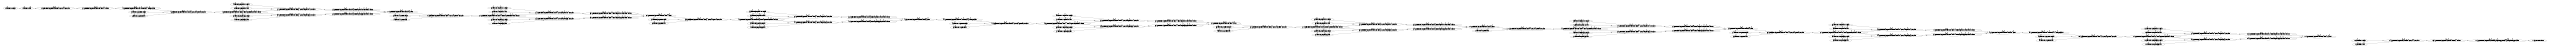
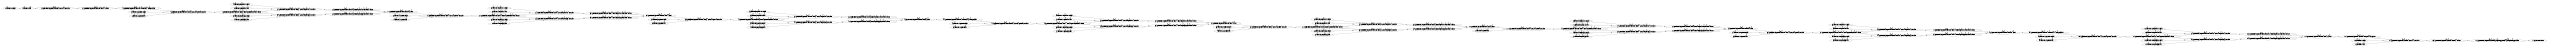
  strict digraph {
    rankdir=LR
    node [type=nncf_model_const]
    "0 features.0.weight"
    "1 features.0.bias"
    "2 SqueezeNet/Sequential[features]/Conv2d[0]/conv2d_0" [type=conv2d]
    "3 SqueezeNet/Sequential[features]/ReLU[1]/relu__0" [type=relu_]
    "4 SqueezeNet/Sequential[features]/MaxPool2d[2]/max_pool2d_0" [type=max_pool2d]
    "7 SqueezeNet/Sequential[features]/Fire[3]/Conv2d[squeeze]/conv2d_0" [type=conv2d]
    "8 SqueezeNet/Sequential[features]/Fire[3]/ReLU[squeeze_activation]/relu__0" [type=relu_]
    "5 features.3.squeeze.weight"
    "6 features.3.squeeze.bias"
    "11 SqueezeNet/Sequential[features]/Fire[3]/Conv2d[expand1x1]/conv2d_0" [type=conv2d]
    "15 SqueezeNet/Sequential[features]/Fire[3]/Conv2d[expand3x3]/conv2d_0" [type=conv2d]
    "12 SqueezeNet/Sequential[features]/Fire[3]/ReLU[expand1x1_activation]/relu__0" [type=relu_]
    "16 SqueezeNet/Sequential[features]/Fire[3]/ReLU[expand3x3_activation]/relu__0" [type=relu_]
    "9 features.3.expand1x1.weight"
    "10 features.3.expand1x1.bias"
    "17 SqueezeNet/Sequential[features]/Fire[3]/cat_0" [type=cat]
    "20 SqueezeNet/Sequential[features]/Fire[4]/Conv2d[squeeze]/conv2d_0" [type=conv2d]
    "13 features.3.expand3x3.weight"
    "14 features.3.expand3x3.bias"
    "21 SqueezeNet/Sequential[features]/Fire[4]/ReLU[squeeze_activation]/relu__0" [type=relu_]
    "18 features.4.squeeze.weight"
    "19 features.4.squeeze.bias"
    "24 SqueezeNet/Sequential[features]/Fire[4]/Conv2d[expand1x1]/conv2d_0" [type=conv2d]
    "28 SqueezeNet/Sequential[features]/Fire[4]/Conv2d[expand3x3]/conv2d_0" [type=conv2d]
    "25 SqueezeNet/Sequential[features]/Fire[4]/ReLU[expand1x1_activation]/relu__0" [type=relu_]
    "29 SqueezeNet/Sequential[features]/Fire[4]/ReLU[expand3x3_activation]/relu__0" [type=relu_]
    "22 features.4.expand1x1.weight"
    "23 features.4.expand1x1.bias"
    "30 SqueezeNet/Sequential[features]/Fire[4]/cat_0" [type=cat]
    "33 SqueezeNet/Sequential[features]/Fire[5]/Conv2d[squeeze]/conv2d_0" [type=conv2d]
    "26 features.4.expand3x3.weight"
    "27 features.4.expand3x3.bias"
    "34 SqueezeNet/Sequential[features]/Fire[5]/ReLU[squeeze_activation]/relu__0" [type=relu_]
    "31 features.5.squeeze.weight"
    "32 features.5.squeeze.bias"
    "37 SqueezeNet/Sequential[features]/Fire[5]/Conv2d[expand1x1]/conv2d_0" [type=conv2d]
    "41 SqueezeNet/Sequential[features]/Fire[5]/Conv2d[expand3x3]/conv2d_0" [type=conv2d]
    "38 SqueezeNet/Sequential[features]/Fire[5]/ReLU[expand1x1_activation]/relu__0" [type=relu_]
    "42 SqueezeNet/Sequential[features]/Fire[5]/ReLU[expand3x3_activation]/relu__0" [type=relu_]
    "35 features.5.expand1x1.weight"
    "36 features.5.expand1x1.bias"
    "43 SqueezeNet/Sequential[features]/Fire[5]/cat_0" [type=cat]
    "44 SqueezeNet/Sequential[features]/MaxPool2d[6]/max_pool2d_0" [type=max_pool2d]
    n44 [label="39 features.5.pool3x3.weight"]
    "40 features.5.expand3x3.bias"
    "47 SqueezeNet/Sequential[features]/Fire[7]/Conv2d[squeeze]/conv2d_0" [type=conv2d]
    "48 SqueezeNet/Sequential[features]/Fire[7]/ReLU[squeeze_activation]/relu__0" [type=relu_]
    "45 features.7.squeeze.weight"
    "46 features.7.squeeze.bias"
    "51 SqueezeNet/Sequential[features]/Fire[7]/Conv2d[expand1x1]/conv2d_0" [type=conv2d]
    "55 SqueezeNet/Sequential[features]/Fire[7]/Conv2d[expand3x3]/conv2d_0" [type=conv2d]
    "52 SqueezeNet/Sequential[features]/Fire[7]/ReLU[expand1x1_activation]/relu__0" [type=relu_]
    "56 SqueezeNet/Sequential[features]/Fire[7]/ReLU[expand3x3_activation]/relu__0" [type=relu_]
    "49 features.7.expand1x1.weight"
    "50 features.7.expand1x1.bias"
    "57 SqueezeNet/Sequential[features]/Fire[7]/cat_0" [type=cat]
    "60 SqueezeNet/Sequential[features]/Fire[8]/Conv2d[squeeze]/conv2d_0" [type=conv2d]
    "53 features.7.expand3x3.weight"
    "54 features.7.expand3x3.bias"
    "61 SqueezeNet/Sequential[features]/Fire[8]/ReLU[squeeze_activation]/relu__0" [type=relu_]
    "58 features.8.squeeze.weight"
    "59 features.8.squeeze.bias"
    "64 SqueezeNet/Sequential[features]/Fire[8]/Conv2d[expand1x1]/conv2d_0" [type=conv2d]
    "68 SqueezeNet/Sequential[features]/Fire[8]/Conv2d[expand3x3]/conv2d_0" [type=conv2d]
    "65 SqueezeNet/Sequential[features]/Fire[8]/ReLU[expand1x1_activation]/relu__0" [type=relu_]
    "69 SqueezeNet/Sequential[features]/Fire[8]/ReLU[expand3x3_activation]/relu__0" [type=relu_]
    "62 features.8.expand1x1.weight"
    "63 features.8.expand1x1.bias"
    "70 SqueezeNet/Sequential[features]/Fire[8]/cat_0" [type=cat]
    "73 SqueezeNet/Sequential[features]/Fire[9]/Conv2d[squeeze]/conv2d_0" [type=conv2d]
    "66 features.8.expand3x3.weight"
    "67 features.8.expand3x3.bias"
    "74 SqueezeNet/Sequential[features]/Fire[9]/ReLU[squeeze_activation]/relu__0" [type=relu_]
    "72 features.9.squeeze.bias"
    "77 SqueezeNet/Sequential[features]/Fire[9]/Conv2d[expand1x1]/conv2d_0" [type=conv2d]
    "81 SqueezeNet/Sequential[features]/Fire[9]/Conv2d[expand3x3]/conv2d_0" [type=conv2d]
    "78 SqueezeNet/Sequential[features]/Fire[9]/ReLU[expand1x1_activation]/relu__0" [type=relu_]
    "82 SqueezeNet/Sequential[features]/Fire[9]/ReLU[expand3x3_activation]/relu__0" [type=relu_]
    "75 features.9.expand1x1.weight"
    "76 features.9.expand1x1.bias"
    "83 SqueezeNet/Sequential[features]/Fire[9]/cat_0" [type=cat]
    "86 SqueezeNet/Sequential[features]/Fire[10]/Conv2d[squeeze]/conv2d_0" [type=conv2d]
    "79 features.9.expand3x3.weight"
    "80 features.9.expand3x3.bias"
    "87 SqueezeNet/Sequential[features]/Fire[10]/ReLU[squeeze_activation]/relu__0" [type=relu_]
    "84 features.10.squeeze.weight"
    "85 features.10.squeeze.bias"
    "90 SqueezeNet/Sequential[features]/Fire[10]/Conv2d[expand1x1]/conv2d_0" [type=conv2d]
    "94 SqueezeNet/Sequential[features]/Fire[10]/Conv2d[expand3x3]/conv2d_0" [type=conv2d]
    "91 SqueezeNet/Sequential[features]/Fire[10]/ReLU[expand1x1_activation]/relu__0" [type=relu_]
    "95 SqueezeNet/Sequential[features]/Fire[10]/ReLU[expand3x3_activation]/relu__0" [type=relu_]
    "88 features.10.expand1x1.weight"
    "89 features.10.expand1x1.bias"
    "96 SqueezeNet/Sequential[features]/Fire[10]/cat_0" [type=cat]
    "97 SqueezeNet/Sequential[features]/MaxPool2d[11]/max_pool2d_0" [type=max_pool2d]
    "92 features.10.expand3x3.weight"
    "93 features.10.expand3x3.bias"
    "100 SqueezeNet/Sequential[features]/Fire[12]/Conv2d[squeeze]/conv2d_0" [type=conv2d]
    "101 SqueezeNet/Sequential[features]/Fire[12]/ReLU[squeeze_activation]/relu__0" [type=relu_]
    "98 features.12.squeeze.weight"
    "99 features.12.squeeze.bias"
    "104 SqueezeNet/Sequential[features]/Fire[12]/Conv2d[expand1x1]/conv2d_0" [type=conv2d]
    "108 SqueezeNet/Sequential[features]/Fire[12]/Conv2d[expand3x3]/conv2d_0" [type=conv2d]
    "105 SqueezeNet/Sequential[features]/Fire[12]/ReLU[expand1x1_activation]/relu__0" [type=relu_]
    "109 SqueezeNet/Sequential[features]/Fire[12]/ReLU[expand3x3_activation]/relu__0" [type=relu_]
    "102 features.12.expand1x1.weight"
    "103 features.12.expand1x1.bias"
    "110 SqueezeNet/Sequential[features]/Fire[12]/cat_0" [type=cat]
+   "111 SqueezeNet/Sequential[classifier]/Dropout[0]/dropout_0" [type=dropout]
    "106 features.12.expand3x3.weight"
    "107 features.12.expand3x3.bias"
    "114 SqueezeNet/Sequential[classifier]/Conv2d[1]/conv2d_0" [type=conv2d]
    "115 SqueezeNet/Sequential[classifier]/ReLU[2]/relu__0" [type=relu_]
    "112 classifier.1.weight"
    "113 classifier.1.bias"
    "116 SqueezeNet/Sequential[classifier]/AdaptiveAvgPool2d[3]/adaptive_avg_pool2d_0" [type=adaptive_avg_pool2d]
    "117 SqueezeNet/view_0" [type=view]
    "0 features.0.weight" -> "1 features.0.bias"
    "1 features.0.bias" -> "2 SqueezeNet/Sequential[features]/Conv2d[0]/conv2d_0"
    "2 SqueezeNet/Sequential[features]/Conv2d[0]/conv2d_0" -> "3 SqueezeNet/Sequential[features]/ReLU[1]/relu__0"
    "3 SqueezeNet/Sequential[features]/ReLU[1]/relu__0" -> "4 SqueezeNet/Sequential[features]/MaxPool2d[2]/max_pool2d_0"
    "4 SqueezeNet/Sequential[features]/MaxPool2d[2]/max_pool2d_0" -> "7 SqueezeNet/Sequential[features]/Fire[3]/Conv2d[squeeze]/conv2d_0"
    "7 SqueezeNet/Sequential[features]/Fire[3]/Conv2d[squeeze]/conv2d_0" -> "8 SqueezeNet/Sequential[features]/Fire[3]/ReLU[squeeze_activation]/relu__0"
    "8 SqueezeNet/Sequential[features]/Fire[3]/ReLU[squeeze_activation]/relu__0" -> "11 SqueezeNet/Sequential[features]/Fire[3]/Conv2d[expand1x1]/conv2d_0"
    "8 SqueezeNet/Sequential[features]/Fire[3]/ReLU[squeeze_activation]/relu__0" -> "15 SqueezeNet/Sequential[features]/Fire[3]/Conv2d[expand3x3]/conv2d_0"
    "5 features.3.squeeze.weight" -> "7 SqueezeNet/Sequential[features]/Fire[3]/Conv2d[squeeze]/conv2d_0"
    "6 features.3.squeeze.bias" -> "7 SqueezeNet/Sequential[features]/Fire[3]/Conv2d[squeeze]/conv2d_0"
    "11 SqueezeNet/Sequential[features]/Fire[3]/Conv2d[expand1x1]/conv2d_0" -> "12 SqueezeNet/Sequential[features]/Fire[3]/ReLU[expand1x1_activation]/relu__0"
    "15 SqueezeNet/Sequential[features]/Fire[3]/Conv2d[expand3x3]/conv2d_0" -> "16 SqueezeNet/Sequential[features]/Fire[3]/ReLU[expand3x3_activation]/relu__0"
    "12 SqueezeNet/Sequential[features]/Fire[3]/ReLU[expand1x1_activation]/relu__0" -> "17 SqueezeNet/Sequential[features]/Fire[3]/cat_0"
    "16 SqueezeNet/Sequential[features]/Fire[3]/ReLU[expand3x3_activation]/relu__0" -> "17 SqueezeNet/Sequential[features]/Fire[3]/cat_0"
    "9 features.3.expand1x1.weight" -> "11 SqueezeNet/Sequential[features]/Fire[3]/Conv2d[expand1x1]/conv2d_0"
    "10 features.3.expand1x1.bias" -> "11 SqueezeNet/Sequential[features]/Fire[3]/Conv2d[expand1x1]/conv2d_0"
    "17 SqueezeNet/Sequential[features]/Fire[3]/cat_0" -> "20 SqueezeNet/Sequential[features]/Fire[4]/Conv2d[squeeze]/conv2d_0"
    "20 SqueezeNet/Sequential[features]/Fire[4]/Conv2d[squeeze]/conv2d_0" -> "21 SqueezeNet/Sequential[features]/Fire[4]/ReLU[squeeze_activation]/relu__0"
    "13 features.3.expand3x3.weight" -> "15 SqueezeNet/Sequential[features]/Fire[3]/Conv2d[expand3x3]/conv2d_0"
    "14 features.3.expand3x3.bias" -> "15 SqueezeNet/Sequential[features]/Fire[3]/Conv2d[expand3x3]/conv2d_0"
    "21 SqueezeNet/Sequential[features]/Fire[4]/ReLU[squeeze_activation]/relu__0" -> "24 SqueezeNet/Sequential[features]/Fire[4]/Conv2d[expand1x1]/conv2d_0"
    "21 SqueezeNet/Sequential[features]/Fire[4]/ReLU[squeeze_activation]/relu__0" -> "28 SqueezeNet/Sequential[features]/Fire[4]/Conv2d[expand3x3]/conv2d_0"
    "18 features.4.squeeze.weight" -> "20 SqueezeNet/Sequential[features]/Fire[4]/Conv2d[squeeze]/conv2d_0"
    "19 features.4.squeeze.bias" -> "20 SqueezeNet/Sequential[features]/Fire[4]/Conv2d[squeeze]/conv2d_0"
    "24 SqueezeNet/Sequential[features]/Fire[4]/Conv2d[expand1x1]/conv2d_0" -> "25 SqueezeNet/Sequential[features]/Fire[4]/ReLU[expand1x1_activation]/relu__0"
    "28 SqueezeNet/Sequential[features]/Fire[4]/Conv2d[expand3x3]/conv2d_0" -> "29 SqueezeNet/Sequential[features]/Fire[4]/ReLU[expand3x3_activation]/relu__0"
    "25 SqueezeNet/Sequential[features]/Fire[4]/ReLU[expand1x1_activation]/relu__0" -> "30 SqueezeNet/Sequential[features]/Fire[4]/cat_0"
    "29 SqueezeNet/Sequential[features]/Fire[4]/ReLU[expand3x3_activation]/relu__0" -> "30 SqueezeNet/Sequential[features]/Fire[4]/cat_0"
    "22 features.4.expand1x1.weight" -> "24 SqueezeNet/Sequential[features]/Fire[4]/Conv2d[expand1x1]/conv2d_0"
    "23 features.4.expand1x1.bias" -> "24 SqueezeNet/Sequential[features]/Fire[4]/Conv2d[expand1x1]/conv2d_0"
    "30 SqueezeNet/Sequential[features]/Fire[4]/cat_0" -> "33 SqueezeNet/Sequential[features]/Fire[5]/Conv2d[squeeze]/conv2d_0"
    "33 SqueezeNet/Sequential[features]/Fire[5]/Conv2d[squeeze]/conv2d_0" -> "34 SqueezeNet/Sequential[features]/Fire[5]/ReLU[squeeze_activation]/relu__0"
    "26 features.4.expand3x3.weight" -> "28 SqueezeNet/Sequential[features]/Fire[4]/Conv2d[expand3x3]/conv2d_0"
    "27 features.4.expand3x3.bias" -> "28 SqueezeNet/Sequential[features]/Fire[4]/Conv2d[expand3x3]/conv2d_0"
    "34 SqueezeNet/Sequential[features]/Fire[5]/ReLU[squeeze_activation]/relu__0" -> "37 SqueezeNet/Sequential[features]/Fire[5]/Conv2d[expand1x1]/conv2d_0"
    "34 SqueezeNet/Sequential[features]/Fire[5]/ReLU[squeeze_activation]/relu__0" -> "41 SqueezeNet/Sequential[features]/Fire[5]/Conv2d[expand3x3]/conv2d_0"
    "31 features.5.squeeze.weight" -> "33 SqueezeNet/Sequential[features]/Fire[5]/Conv2d[squeeze]/conv2d_0"
    "32 features.5.squeeze.bias" -> "33 SqueezeNet/Sequential[features]/Fire[5]/Conv2d[squeeze]/conv2d_0"
    "37 SqueezeNet/Sequential[features]/Fire[5]/Conv2d[expand1x1]/conv2d_0" -> "38 SqueezeNet/Sequential[features]/Fire[5]/ReLU[expand1x1_activation]/relu__0"
    "41 SqueezeNet/Sequential[features]/Fire[5]/Conv2d[expand3x3]/conv2d_0" -> "42 SqueezeNet/Sequential[features]/Fire[5]/ReLU[expand3x3_activation]/relu__0"
    "38 SqueezeNet/Sequential[features]/Fire[5]/ReLU[expand1x1_activation]/relu__0" -> "43 SqueezeNet/Sequential[features]/Fire[5]/cat_0"
    "42 SqueezeNet/Sequential[features]/Fire[5]/ReLU[expand3x3_activation]/relu__0" -> "43 SqueezeNet/Sequential[features]/Fire[5]/cat_0"
    "35 features.5.expand1x1.weight" -> "37 SqueezeNet/Sequential[features]/Fire[5]/Conv2d[expand1x1]/conv2d_0"
    "36 features.5.expand1x1.bias" -> "37 SqueezeNet/Sequential[features]/Fire[5]/Conv2d[expand1x1]/conv2d_0"
    "43 SqueezeNet/Sequential[features]/Fire[5]/cat_0" -> "44 SqueezeNet/Sequential[features]/MaxPool2d[6]/max_pool2d_0"
    "44 SqueezeNet/Sequential[features]/MaxPool2d[6]/max_pool2d_0" -> "47 SqueezeNet/Sequential[features]/Fire[7]/Conv2d[squeeze]/conv2d_0"
    n44 -> "41 SqueezeNet/Sequential[features]/Fire[5]/Conv2d[expand3x3]/conv2d_0"
    "40 features.5.expand3x3.bias" -> "41 SqueezeNet/Sequential[features]/Fire[5]/Conv2d[expand3x3]/conv2d_0"
    "47 SqueezeNet/Sequential[features]/Fire[7]/Conv2d[squeeze]/conv2d_0" -> "48 SqueezeNet/Sequential[features]/Fire[7]/ReLU[squeeze_activation]/relu__0"
    "48 SqueezeNet/Sequential[features]/Fire[7]/ReLU[squeeze_activation]/relu__0" -> "51 SqueezeNet/Sequential[features]/Fire[7]/Conv2d[expand1x1]/conv2d_0"
    "48 SqueezeNet/Sequential[features]/Fire[7]/ReLU[squeeze_activation]/relu__0" -> "55 SqueezeNet/Sequential[features]/Fire[7]/Conv2d[expand3x3]/conv2d_0"
    "45 features.7.squeeze.weight" -> "47 SqueezeNet/Sequential[features]/Fire[7]/Conv2d[squeeze]/conv2d_0"
    "46 features.7.squeeze.bias" -> "47 SqueezeNet/Sequential[features]/Fire[7]/Conv2d[squeeze]/conv2d_0"
    "51 SqueezeNet/Sequential[features]/Fire[7]/Conv2d[expand1x1]/conv2d_0" -> "52 SqueezeNet/Sequential[features]/Fire[7]/ReLU[expand1x1_activation]/relu__0"
    "55 SqueezeNet/Sequential[features]/Fire[7]/Conv2d[expand3x3]/conv2d_0" -> "56 SqueezeNet/Sequential[features]/Fire[7]/ReLU[expand3x3_activation]/relu__0"
    "52 SqueezeNet/Sequential[features]/Fire[7]/ReLU[expand1x1_activation]/relu__0" -> "57 SqueezeNet/Sequential[features]/Fire[7]/cat_0"
    "56 SqueezeNet/Sequential[features]/Fire[7]/ReLU[expand3x3_activation]/relu__0" -> "57 SqueezeNet/Sequential[features]/Fire[7]/cat_0"
    "49 features.7.expand1x1.weight" -> "51 SqueezeNet/Sequential[features]/Fire[7]/Conv2d[expand1x1]/conv2d_0"
    "50 features.7.expand1x1.bias" -> "51 SqueezeNet/Sequential[features]/Fire[7]/Conv2d[expand1x1]/conv2d_0"
    "57 SqueezeNet/Sequential[features]/Fire[7]/cat_0" -> "60 SqueezeNet/Sequential[features]/Fire[8]/Conv2d[squeeze]/conv2d_0"
    "60 SqueezeNet/Sequential[features]/Fire[8]/Conv2d[squeeze]/conv2d_0" -> "61 SqueezeNet/Sequential[features]/Fire[8]/ReLU[squeeze_activation]/relu__0"
    "53 features.7.expand3x3.weight" -> "55 SqueezeNet/Sequential[features]/Fire[7]/Conv2d[expand3x3]/conv2d_0"
    "54 features.7.expand3x3.bias" -> "55 SqueezeNet/Sequential[features]/Fire[7]/Conv2d[expand3x3]/conv2d_0"
    "61 SqueezeNet/Sequential[features]/Fire[8]/ReLU[squeeze_activation]/relu__0" -> "64 SqueezeNet/Sequential[features]/Fire[8]/Conv2d[expand1x1]/conv2d_0"
    "61 SqueezeNet/Sequential[features]/Fire[8]/ReLU[squeeze_activation]/relu__0" -> "68 SqueezeNet/Sequential[features]/Fire[8]/Conv2d[expand3x3]/conv2d_0"
    "58 features.8.squeeze.weight" -> "60 SqueezeNet/Sequential[features]/Fire[8]/Conv2d[squeeze]/conv2d_0"
    "59 features.8.squeeze.bias" -> "60 SqueezeNet/Sequential[features]/Fire[8]/Conv2d[squeeze]/conv2d_0"
    "64 SqueezeNet/Sequential[features]/Fire[8]/Conv2d[expand1x1]/conv2d_0" -> "65 SqueezeNet/Sequential[features]/Fire[8]/ReLU[expand1x1_activation]/relu__0"
    "68 SqueezeNet/Sequential[features]/Fire[8]/Conv2d[expand3x3]/conv2d_0" -> "69 SqueezeNet/Sequential[features]/Fire[8]/ReLU[expand3x3_activation]/relu__0"
    "65 SqueezeNet/Sequential[features]/Fire[8]/ReLU[expand1x1_activation]/relu__0" -> "70 SqueezeNet/Sequential[features]/Fire[8]/cat_0"
    "69 SqueezeNet/Sequential[features]/Fire[8]/ReLU[expand3x3_activation]/relu__0" -> "70 SqueezeNet/Sequential[features]/Fire[8]/cat_0"
    "62 features.8.expand1x1.weight" -> "64 SqueezeNet/Sequential[features]/Fire[8]/Conv2d[expand1x1]/conv2d_0"
    "63 features.8.expand1x1.bias" -> "64 SqueezeNet/Sequential[features]/Fire[8]/Conv2d[expand1x1]/conv2d_0"
    "70 SqueezeNet/Sequential[features]/Fire[8]/cat_0" -> "73 SqueezeNet/Sequential[features]/Fire[9]/Conv2d[squeeze]/conv2d_0"
    "73 SqueezeNet/Sequential[features]/Fire[9]/Conv2d[squeeze]/conv2d_0" -> "74 SqueezeNet/Sequential[features]/Fire[9]/ReLU[squeeze_activation]/relu__0"
    "66 features.8.expand3x3.weight" -> "68 SqueezeNet/Sequential[features]/Fire[8]/Conv2d[expand3x3]/conv2d_0"
    "67 features.8.expand3x3.bias" -> "68 SqueezeNet/Sequential[features]/Fire[8]/Conv2d[expand3x3]/conv2d_0"
    "74 SqueezeNet/Sequential[features]/Fire[9]/ReLU[squeeze_activation]/relu__0" -> "77 SqueezeNet/Sequential[features]/Fire[9]/Conv2d[expand1x1]/conv2d_0"
    "74 SqueezeNet/Sequential[features]/Fire[9]/ReLU[squeeze_activation]/relu__0" -> "81 SqueezeNet/Sequential[features]/Fire[9]/Conv2d[expand3x3]/conv2d_0"
    "72 features.9.squeeze.bias" -> "73 SqueezeNet/Sequential[features]/Fire[9]/Conv2d[squeeze]/conv2d_0"
    "77 SqueezeNet/Sequential[features]/Fire[9]/Conv2d[expand1x1]/conv2d_0" -> "78 SqueezeNet/Sequential[features]/Fire[9]/ReLU[expand1x1_activation]/relu__0"
    "81 SqueezeNet/Sequential[features]/Fire[9]/Conv2d[expand3x3]/conv2d_0" -> "82 SqueezeNet/Sequential[features]/Fire[9]/ReLU[expand3x3_activation]/relu__0"
    "78 SqueezeNet/Sequential[features]/Fire[9]/ReLU[expand1x1_activation]/relu__0" -> "83 SqueezeNet/Sequential[features]/Fire[9]/cat_0"
    "82 SqueezeNet/Sequential[features]/Fire[9]/ReLU[expand3x3_activation]/relu__0" -> "83 SqueezeNet/Sequential[features]/Fire[9]/cat_0"
    "75 features.9.expand1x1.weight" -> "77 SqueezeNet/Sequential[features]/Fire[9]/Conv2d[expand1x1]/conv2d_0"
    "76 features.9.expand1x1.bias" -> "77 SqueezeNet/Sequential[features]/Fire[9]/Conv2d[expand1x1]/conv2d_0"
    "83 SqueezeNet/Sequential[features]/Fire[9]/cat_0" -> "86 SqueezeNet/Sequential[features]/Fire[10]/Conv2d[squeeze]/conv2d_0"
    "86 SqueezeNet/Sequential[features]/Fire[10]/Conv2d[squeeze]/conv2d_0" -> "87 SqueezeNet/Sequential[features]/Fire[10]/ReLU[squeeze_activation]/relu__0"
    "79 features.9.expand3x3.weight" -> "81 SqueezeNet/Sequential[features]/Fire[9]/Conv2d[expand3x3]/conv2d_0"
    "80 features.9.expand3x3.bias" -> "81 SqueezeNet/Sequential[features]/Fire[9]/Conv2d[expand3x3]/conv2d_0"
    "87 SqueezeNet/Sequential[features]/Fire[10]/ReLU[squeeze_activation]/relu__0" -> "90 SqueezeNet/Sequential[features]/Fire[10]/Conv2d[expand1x1]/conv2d_0"
    "87 SqueezeNet/Sequential[features]/Fire[10]/ReLU[squeeze_activation]/relu__0" -> "94 SqueezeNet/Sequential[features]/Fire[10]/Conv2d[expand3x3]/conv2d_0"
    "84 features.10.squeeze.weight" -> "86 SqueezeNet/Sequential[features]/Fire[10]/Conv2d[squeeze]/conv2d_0"
    "85 features.10.squeeze.bias" -> "86 SqueezeNet/Sequential[features]/Fire[10]/Conv2d[squeeze]/conv2d_0"
    "90 SqueezeNet/Sequential[features]/Fire[10]/Conv2d[expand1x1]/conv2d_0" -> "91 SqueezeNet/Sequential[features]/Fire[10]/ReLU[expand1x1_activation]/relu__0"
    "94 SqueezeNet/Sequential[features]/Fire[10]/Conv2d[expand3x3]/conv2d_0" -> "95 SqueezeNet/Sequential[features]/Fire[10]/ReLU[expand3x3_activation]/relu__0"
    "91 SqueezeNet/Sequential[features]/Fire[10]/ReLU[expand1x1_activation]/relu__0" -> "96 SqueezeNet/Sequential[features]/Fire[10]/cat_0"
    "95 SqueezeNet/Sequential[features]/Fire[10]/ReLU[expand3x3_activation]/relu__0" -> "96 SqueezeNet/Sequential[features]/Fire[10]/cat_0"
    "88 features.10.expand1x1.weight" -> "90 SqueezeNet/Sequential[features]/Fire[10]/Conv2d[expand1x1]/conv2d_0"
    "89 features.10.expand1x1.bias" -> "90 SqueezeNet/Sequential[features]/Fire[10]/Conv2d[expand1x1]/conv2d_0"
    "96 SqueezeNet/Sequential[features]/Fire[10]/cat_0" -> "97 SqueezeNet/Sequential[features]/MaxPool2d[11]/max_pool2d_0"
    "97 SqueezeNet/Sequential[features]/MaxPool2d[11]/max_pool2d_0" -> "100 SqueezeNet/Sequential[features]/Fire[12]/Conv2d[squeeze]/conv2d_0"
    "92 features.10.expand3x3.weight" -> "94 SqueezeNet/Sequential[features]/Fire[10]/Conv2d[expand3x3]/conv2d_0"
    "93 features.10.expand3x3.bias" -> "94 SqueezeNet/Sequential[features]/Fire[10]/Conv2d[expand3x3]/conv2d_0"
    "100 SqueezeNet/Sequential[features]/Fire[12]/Conv2d[squeeze]/conv2d_0" -> "101 SqueezeNet/Sequential[features]/Fire[12]/ReLU[squeeze_activation]/relu__0"
    "101 SqueezeNet/Sequential[features]/Fire[12]/ReLU[squeeze_activation]/relu__0" -> "104 SqueezeNet/Sequential[features]/Fire[12]/Conv2d[expand1x1]/conv2d_0"
    "101 SqueezeNet/Sequential[features]/Fire[12]/ReLU[squeeze_activation]/relu__0" -> "108 SqueezeNet/Sequential[features]/Fire[12]/Conv2d[expand3x3]/conv2d_0"
    "98 features.12.squeeze.weight" -> "100 SqueezeNet/Sequential[features]/Fire[12]/Conv2d[squeeze]/conv2d_0"
    "99 features.12.squeeze.bias" -> "100 SqueezeNet/Sequential[features]/Fire[12]/Conv2d[squeeze]/conv2d_0"
    "104 SqueezeNet/Sequential[features]/Fire[12]/Conv2d[expand1x1]/conv2d_0" -> "105 SqueezeNet/Sequential[features]/Fire[12]/ReLU[expand1x1_activation]/relu__0"
    "108 SqueezeNet/Sequential[features]/Fire[12]/Conv2d[expand3x3]/conv2d_0" -> "109 SqueezeNet/Sequential[features]/Fire[12]/ReLU[expand3x3_activation]/relu__0"
    "105 SqueezeNet/Sequential[features]/Fire[12]/ReLU[expand1x1_activation]/relu__0" -> "110 SqueezeNet/Sequential[features]/Fire[12]/cat_0"
    "109 SqueezeNet/Sequential[features]/Fire[12]/ReLU[expand3x3_activation]/relu__0" -> "110 SqueezeNet/Sequential[features]/Fire[12]/cat_0"
    "102 features.12.expand1x1.weight" -> "104 SqueezeNet/Sequential[features]/Fire[12]/Conv2d[expand1x1]/conv2d_0"
    "103 features.12.expand1x1.bias" -> "104 SqueezeNet/Sequential[features]/Fire[12]/Conv2d[expand1x1]/conv2d_0"
+   "110 SqueezeNet/Sequential[features]/Fire[12]/cat_0" -> "111 SqueezeNet/Sequential[classifier]/Dropout[0]/dropout_0"
+   "111 SqueezeNet/Sequential[classifier]/Dropout[0]/dropout_0" -> "114 SqueezeNet/Sequential[classifier]/Conv2d[1]/conv2d_0"
    "106 features.12.expand3x3.weight" -> "108 SqueezeNet/Sequential[features]/Fire[12]/Conv2d[expand3x3]/conv2d_0"
    "107 features.12.expand3x3.bias" -> "108 SqueezeNet/Sequential[features]/Fire[12]/Conv2d[expand3x3]/conv2d_0"
    "114 SqueezeNet/Sequential[classifier]/Conv2d[1]/conv2d_0" -> "115 SqueezeNet/Sequential[classifier]/ReLU[2]/relu__0"
    "115 SqueezeNet/Sequential[classifier]/ReLU[2]/relu__0" -> "116 SqueezeNet/Sequential[classifier]/AdaptiveAvgPool2d[3]/adaptive_avg_pool2d_0"
    "112 classifier.1.weight" -> "114 SqueezeNet/Sequential[classifier]/Conv2d[1]/conv2d_0"
    "113 classifier.1.bias" -> "114 SqueezeNet/Sequential[classifier]/Conv2d[1]/conv2d_0"
    "116 SqueezeNet/Sequential[classifier]/AdaptiveAvgPool2d[3]/adaptive_avg_pool2d_0" -> "117 SqueezeNet/view_0"
  }
